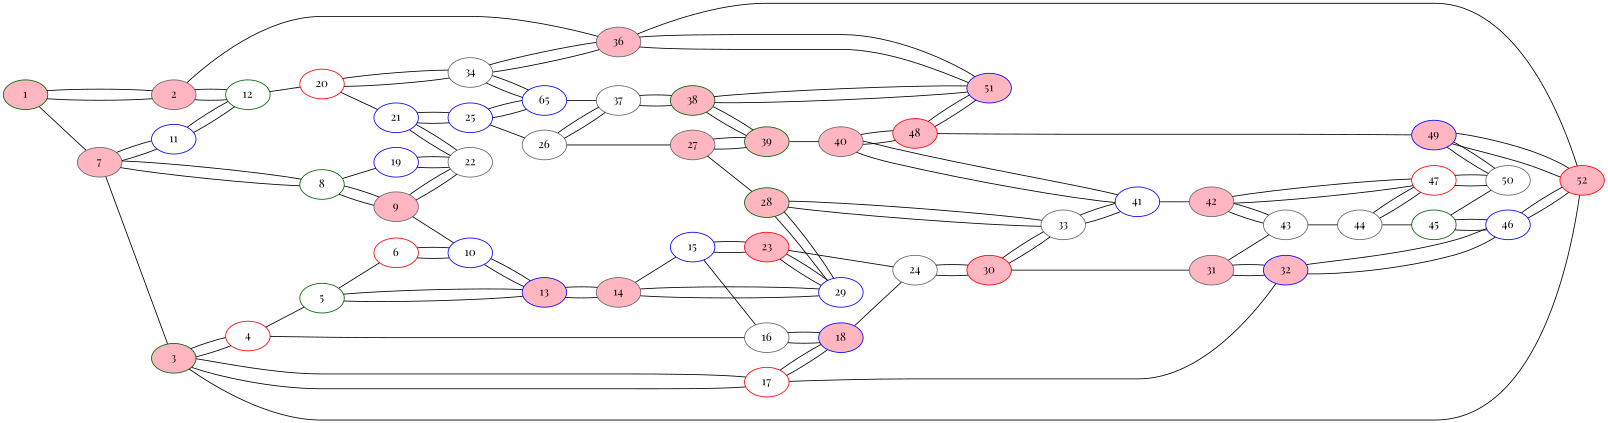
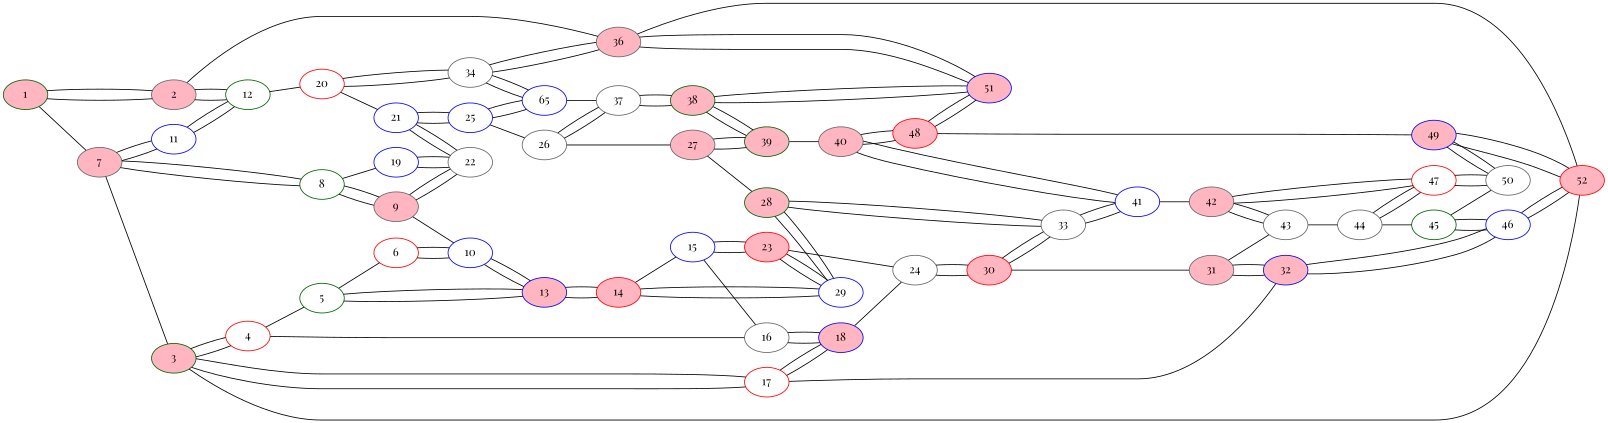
  graph {
    fontname="Playfair Display"
    rankdir=LR
    node [color=gray40 fillcolor=white fontname="Playfair Display" style=filled]
    edge [fontname="Playfair Display"]
    1 [color=darkgreen fillcolor=lightpink]
    2 [fillcolor=lightpink]
    7 [fillcolor=lightpink]
    12 [color=darkgreen]
    36 [fillcolor=lightpink]
    3 [color=darkgreen fillcolor=lightpink]
    8 [color=darkgreen]
    11 [color=blue]
    4 [color=red]
    17 [color=red]
    52 [color=red fillcolor=lightpink]
    20 [color=red]
    51 [color=blue fillcolor=lightpink]
    5 [color=darkgreen]
    16
    18 [color=blue fillcolor=lightpink]
    32 [color=blue fillcolor=lightpink]
    6 [color=red]
    13 [color=blue fillcolor=lightpink]
    10 [color=blue]
-   14 [fillcolor=lightpink]
+   14 [color=red fillcolor=lightpink]
    9 [fillcolor=lightpink]
    19 [color=blue]
    22
    21 [color=blue]
    34
    15 [color=blue]
    29 [color=blue]
    23 [color=red fillcolor=lightpink]
    24
    46 [color=blue]
    30 [color=red fillcolor=lightpink]
    25 [color=blue]
    n34 [color=blue label=65]
    26
    33
    31 [fillcolor=lightpink]
    27 [fillcolor=lightpink]
    37
    28 [color=darkgreen fillcolor=lightpink]
    39 [color=darkgreen fillcolor=lightpink]
    38 [color=darkgreen fillcolor=lightpink]
    40 [fillcolor=lightpink]
    41 [color=blue]
    43
    44
    42 [fillcolor=lightpink]
    48 [color=red fillcolor=lightpink]
    49 [color=blue fillcolor=lightpink]
    47 [color=red]
    50
    45 [color=darkgreen]
    1 -- 2
    1 -- 2
    1 -- 7
    2 -- 12
    2 -- 12
    2 -- 36
    7 -- 3
    7 -- 8
    7 -- 8
    7 -- 11
    7 -- 11
    12 -- 20
    36 -- 52
    36 -- 51
    36 -- 51
    3 -- 4
    3 -- 4
    3 -- 17
    3 -- 17
    3 -- 52
    8 -- 9
    8 -- 9
    8 -- 19
    11 -- 12
    11 -- 12
    4 -- 5
    4 -- 16
    17 -- 18
    17 -- 18
    17 -- 32
    20 -- 21
    20 -- 34
    20 -- 34
    5 -- 6
    5 -- 13
    5 -- 13
    16 -- 18
    16 -- 18
    18 -- 24
    32 -- 46
    32 -- 46
    6 -- 10
    6 -- 10
    13 -- 14
    13 -- 14
    10 -- 13
    10 -- 13
    14 -- 15
    14 -- 29
    14 -- 29
    9 -- 10
    9 -- 22
    9 -- 22
    19 -- 22
    19 -- 22
    21 -- 22
    21 -- 22
    21 -- 25
    21 -- 25
    34 -- 36
    34 -- 36
    34 -- n34
    34 -- n34
    15 -- 16
    15 -- 23
    15 -- 23
    23 -- 29
    23 -- 29
    23 -- 24
    24 -- 30
    24 -- 30
    46 -- 52
    46 -- 52
    30 -- 33
    30 -- 33
    30 -- 31
    25 -- n34
    25 -- n34
    25 -- 26
    n34 -- 37
    26 -- 27
    26 -- 37
    26 -- 37
    33 -- 41
    33 -- 41
    31 -- 32
    31 -- 32
    31 -- 43
    27 -- 28
    27 -- 39
    27 -- 39
    37 -- 38
    37 -- 38
    28 -- 29
    28 -- 29
    28 -- 33
    28 -- 33
    39 -- 40
    38 -- 51
    38 -- 51
    38 -- 39
    38 -- 39
    40 -- 41
    40 -- 41
    40 -- 48
    40 -- 48
    41 -- 42
    43 -- 44
    44 -- 47
    44 -- 47
    44 -- 45
    42 -- 43
    42 -- 43
    42 -- 47
    42 -- 47
    48 -- 51
    48 -- 51
    48 -- 49
    49 -- 52
    49 -- 52
    49 -- 50
    49 -- 50
    47 -- 50
    47 -- 50
    45 -- 46
    45 -- 46
    45 -- 50
  }
